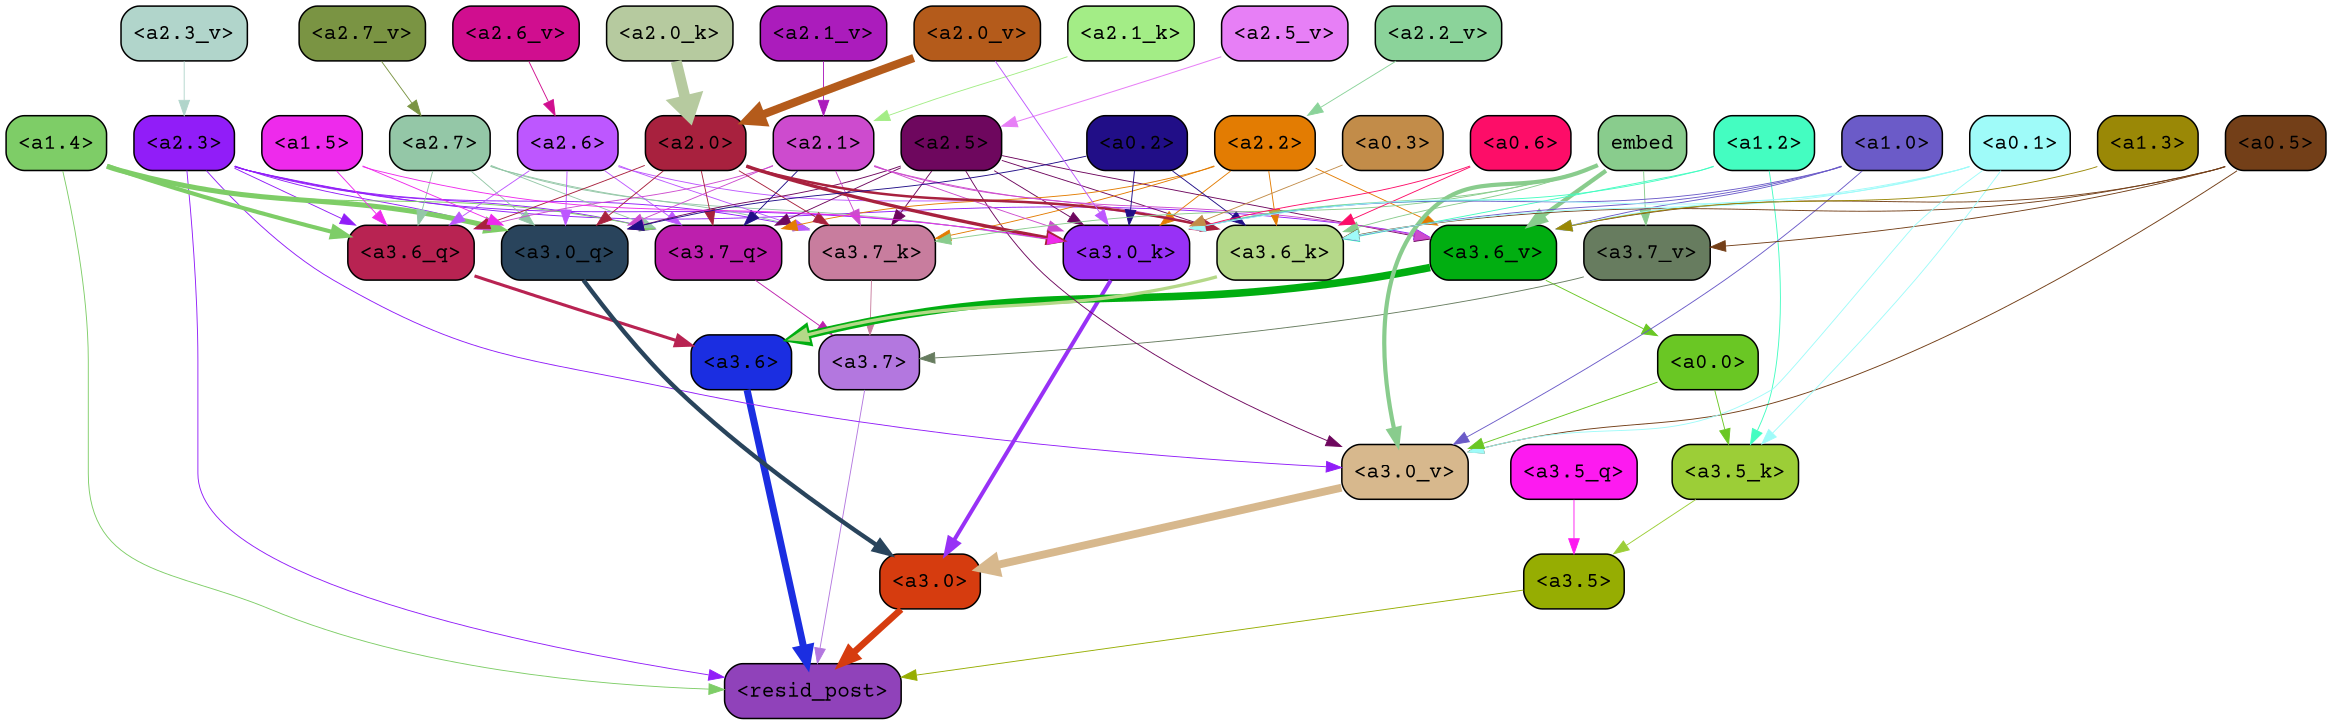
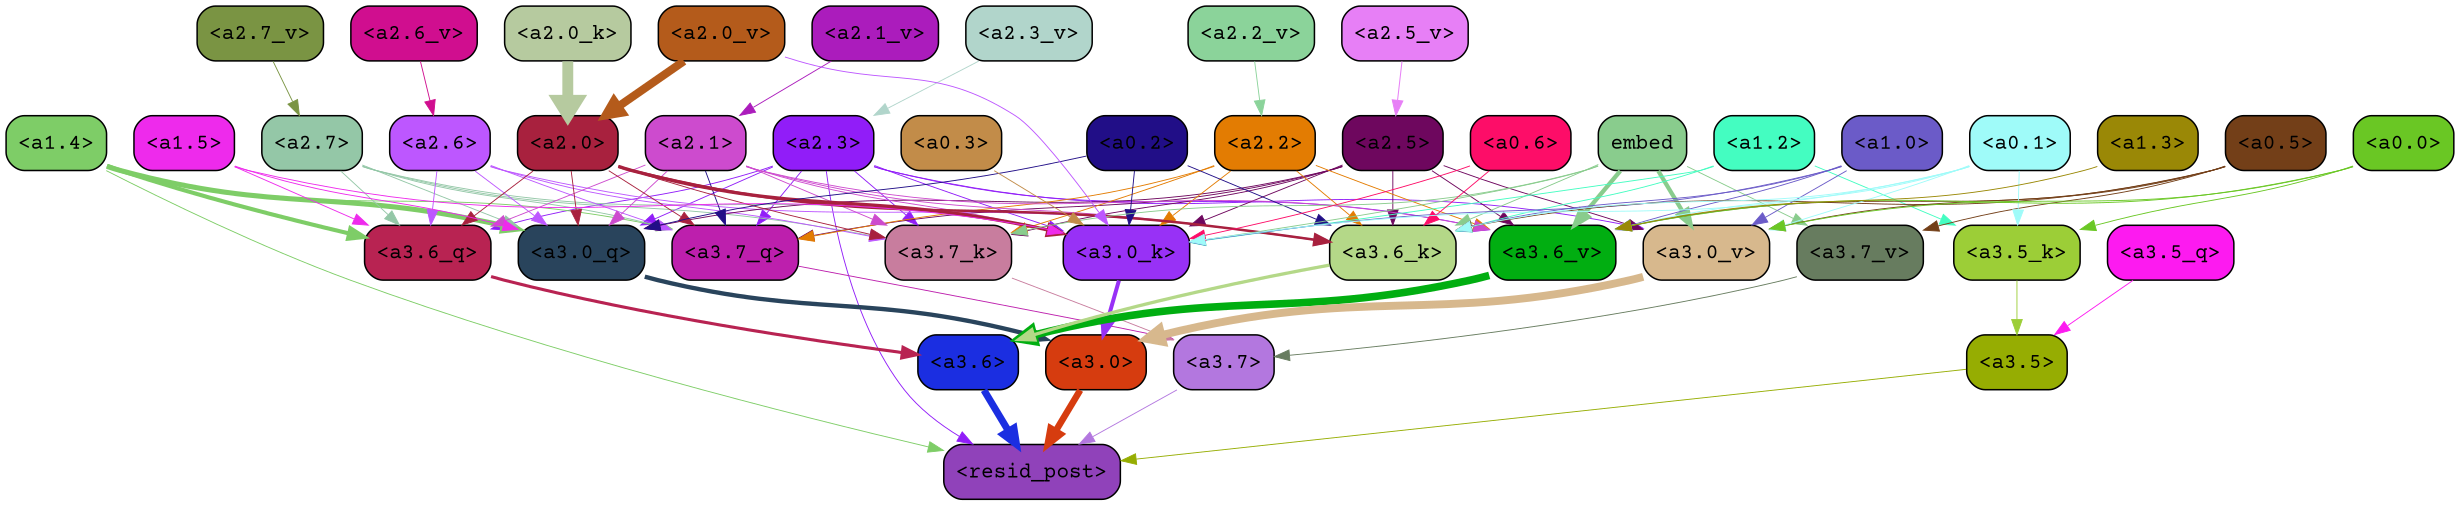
  strict digraph {
    fontname="Courier Prime"
    splines=true
    node [color=black fontname="Courier Prime" shape=box style="filled, rounded"]
    edge [color="#911df8" fontname="Courier Prime" penwidth=0.6]
    "<a3.7>" [fillcolor="#b377df"]
    "<resid_post>" [fillcolor="#9042ba"]
    "<a3.6>" [fillcolor="#1b2ee1"]
    "<a3.5>" [fillcolor="#96ad02"]
    "<a3.0>" [fillcolor="#d63c0f"]
    "<a2.3>" [fillcolor="#911df8"]
    "<a3.7_q>" [fillcolor="#bd1fad"]
    "<a3.6_q>" [fillcolor="#b82352"]
    "<a3.0_q>" [fillcolor="#29445c"]
    "<a3.7_k>" [fillcolor="#c87d9e"]
    "<a3.0_k>" [fillcolor="#9831f6"]
    "<a3.6_v>" [fillcolor="#01ae11"]
    "<a3.0_v>" [fillcolor="#d7b88d"]
    "<a1.4>" [fillcolor="#7ecd67"]
    "<a3.5_q>" [fillcolor="#fd1af0"]
    "<a3.6_k>" [fillcolor="#b4d888"]
    "<a3.5_k>" [fillcolor="#9cce37"]
    "<a3.7_v>" [fillcolor="#677c5f"]
    "<a2.7>" [fillcolor="#94c7a7"]
    "<a2.6>" [fillcolor="#bd57ff"]
    "<a2.5>" [fillcolor="#6e075e"]
    "<a2.2>" [fillcolor="#e37c02"]
    "<a2.1>" [fillcolor="#cd4bce"]
    "<a2.0>" [fillcolor="#a8213e"]
    "<a1.5>" [fillcolor="#ee2aec"]
    "<a0.2>" [fillcolor="#210e87"]
    embed [fillcolor="#89cc8d"]
    "<a1.2>" [fillcolor="#44fdc1"]
    "<a1.0>" [fillcolor="#6b5bc8"]
    "<a0.6>" [fillcolor="#fd0d68"]
    "<a0.5>" [fillcolor="#733f18"]
    "<a0.1>" [fillcolor="#9ffbf9"]
    "<a0.0>" [fillcolor="#6ac724"]
    "<a0.3>" [fillcolor="#c28c49"]
    "<a1.3>" [fillcolor="#9a8806"]
-   "<a2.1_k>" [fillcolor="#a3ed86"]
    "<a2.0_k>" [fillcolor="#b6ca9f"]
    "<a2.7_v>" [fillcolor="#7a9443"]
    "<a2.6_v>" [fillcolor="#d00e8f"]
    "<a2.5_v>" [fillcolor="#e77ff6"]
    "<a2.3_v>" [fillcolor="#b1d5cb"]
    "<a2.2_v>" [fillcolor="#8bd39a"]
    "<a2.1_v>" [fillcolor="#ab1cbc"]
    "<a2.0_v>" [fillcolor="#b45b1b"]
    "<a3.7>" -> "<resid_post>" [color="#b377df"]
    "<a3.6>" -> "<resid_post>" [color="#1b2ee1" penwidth=4.646730065345764]
    "<a3.5>" -> "<resid_post>" [color="#96ad02"]
    "<a3.0>" -> "<resid_post>" [color="#d63c0f" penwidth=4.323132634162903]
    "<a2.3>" -> "<resid_post>"
    "<a2.3>" -> "<a3.7_q>"
    "<a2.3>" -> "<a3.6_q>"
    "<a2.3>" -> "<a3.0_q>"
    "<a2.3>" -> "<a3.7_k>"
    "<a2.3>" -> "<a3.0_k>"
    "<a2.3>" -> "<a3.6_v>"
    "<a2.3>" -> "<a3.0_v>"
    "<a3.7_q>" -> "<a3.7>" [color="#bd1fad"]
    "<a3.6_q>" -> "<a3.6>" [color="#b82352" penwidth=2.03758105635643]
    "<a3.0_q>" -> "<a3.0>" [color="#29445c" penwidth=2.8638100624084473]
    "<a3.7_k>" -> "<a3.7>" [color="#c87d9e"]
    "<a3.0_k>" -> "<a3.0>" [color="#9831f6" penwidth=2.6274144649505615]
    "<a3.6_v>" -> "<a3.6>" [color="#01ae11" penwidth=5.002329230308533]
    "<a3.0_v>" -> "<a3.0>" [color="#d7b88d" penwidth=5.188832879066467]
    "<a1.4>" -> "<resid_post>" [color="#7ecd67"]
    "<a1.4>" -> "<a3.7_q>" [color="#7ecd67"]
    "<a1.4>" -> "<a3.6_q>" [color="#7ecd67" penwidth=2.700703263282776]
    "<a1.4>" -> "<a3.0_q>" [color="#7ecd67" penwidth=3.34255850315094]
    "<a3.5_q>" -> "<a3.5>" [color="#fd1af0"]
    "<a3.6_k>" -> "<a3.6>" [color="#b4d888" penwidth=2.174198240041733]
    "<a3.5_k>" -> "<a3.5>" [color="#9cce37"]
    "<a3.7_v>" -> "<a3.7>" [color="#677c5f"]
    "<a2.7>" -> "<a3.7_q>" [color="#94c7a7"]
    "<a2.7>" -> "<a3.6_q>" [color="#94c7a7"]
    "<a2.7>" -> "<a3.0_q>" [color="#94c7a7"]
    "<a2.7>" -> "<a3.7_k>" [color="#94c7a7"]
    "<a2.7>" -> "<a3.0_k>" [color="#94c7a7"]
    "<a2.6>" -> "<a3.7_q>" [color="#bd57ff"]
    "<a2.6>" -> "<a3.6_q>" [color="#bd57ff"]
    "<a2.6>" -> "<a3.0_q>" [color="#bd57ff"]
    "<a2.6>" -> "<a3.7_k>" [color="#bd57ff"]
    "<a2.6>" -> "<a3.6_k>" [color="#bd57ff"]
    "<a2.5>" -> "<a3.7_q>" [color="#6e075e"]
    "<a2.5>" -> "<a3.0_q>" [color="#6e075e"]
    "<a2.5>" -> "<a3.7_k>" [color="#6e075e"]
    "<a2.5>" -> "<a3.0_k>" [color="#6e075e"]
    "<a2.5>" -> "<a3.6_v>" [color="#6e075e"]
    "<a2.5>" -> "<a3.0_v>" [color="#6e075e"]
    "<a2.5>" -> "<a3.6_k>" [color="#6e075e"]
    "<a2.2>" -> "<a3.7_q>" [color="#e37c02"]
    "<a2.2>" -> "<a3.7_k>" [color="#e37c02"]
    "<a2.2>" -> "<a3.0_k>" [color="#e37c02"]
    "<a2.2>" -> "<a3.6_v>" [color="#e37c02"]
    "<a2.2>" -> "<a3.6_k>" [color="#e37c02"]
    "<a2.1>" -> "<a3.7_q>" [color="#210e87"]
    "<a2.1>" -> "<a3.6_q>" [color="#cd4bce"]
    "<a2.1>" -> "<a3.0_q>" [color="#cd4bce"]
    "<a2.1>" -> "<a3.7_k>" [color="#cd4bce"]
    "<a2.1>" -> "<a3.0_k>" [color="#cd4bce"]
    "<a2.1>" -> "<a3.6_v>" [color="#cd4bce"]
    "<a2.1>" -> "<a3.6_k>" [color="#cd4bce"]
    "<a2.0>" -> "<a3.7_q>" [color="#a8213e"]
    "<a2.0>" -> "<a3.6_q>" [color="#a8213e"]
    "<a2.0>" -> "<a3.0_q>" [color="#a8213e"]
    "<a2.0>" -> "<a3.7_k>" [color="#a8213e"]
    "<a2.0>" -> "<a3.0_k>" [color="#a8213e" penwidth=2.2218968719244003]
    "<a2.0>" -> "<a3.6_k>" [color="#a8213e" penwidth=1.6454488784074783]
    "<a1.5>" -> "<a3.6_q>" [color="#ee2aec"]
    "<a1.5>" -> "<a3.0_q>" [color="#ee2aec"]
    "<a1.5>" -> "<a3.0_k>" [color="#ee2aec"]
    "<a0.2>" -> "<a3.0_q>" [color="#210e87"]
    "<a0.2>" -> "<a3.0_k>" [color="#210e87"]
    "<a0.2>" -> "<a3.6_k>" [color="#210e87"]
    embed -> "<a3.7_k>" [color="#89cc8d"]
    embed -> "<a3.0_k>" [color="#89cc8d"]
    embed -> "<a3.6_v>" [color="#89cc8d" penwidth=2.8301228284835815]
    embed -> "<a3.0_v>" [color="#89cc8d" penwidth=2.7660785913467407]
    embed -> "<a3.6_k>" [color="#89cc8d"]
    embed -> "<a3.7_v>" [color="#89cc8d"]
    "<a1.2>" -> "<a3.0_k>" [color="#44fdc1"]
    "<a1.2>" -> "<a3.6_k>" [color="#44fdc1"]
    "<a1.2>" -> "<a3.5_k>" [color="#44fdc1"]
    "<a1.0>" -> "<a3.0_k>" [color="#6b5bc8"]
    "<a1.0>" -> "<a3.6_v>" [color="#6b5bc8"]
    "<a1.0>" -> "<a3.0_v>" [color="#6b5bc8"]
    "<a1.0>" -> "<a3.6_k>" [color="#6b5bc8"]
    "<a0.6>" -> "<a3.0_k>" [color="#fd0d68"]
    "<a0.6>" -> "<a3.6_k>" [color="#fd0d68"]
    "<a0.5>" -> "<a3.6_v>" [color="#733f18"]
    "<a0.5>" -> "<a3.0_v>" [color="#733f18" penwidth=0.6124261617660522]
    "<a0.5>" -> "<a3.6_k>" [color="#733f18"]
    "<a0.5>" -> "<a3.7_v>" [color="#733f18"]
    "<a0.1>" -> "<a3.0_k>" [color="#9ffbf9"]
    "<a0.1>" -> "<a3.6_v>" [color="#9ffbf9"]
    "<a0.1>" -> "<a3.0_v>" [color="#9ffbf9"]
    "<a0.1>" -> "<a3.6_k>" [color="#9ffbf9"]
    "<a0.1>" -> "<a3.5_k>" [color="#9ffbf9"]
-   "<a3.6_v>" -> "<a0.0>" [color="#6ac724"]
+   "<a0.0>" -> "<a3.6_v>" [color="#6ac724"]
    "<a0.0>" -> "<a3.0_v>" [color="#6ac724"]
    "<a0.0>" -> "<a3.5_k>" [color="#6ac724"]
    "<a0.3>" -> "<a3.0_k>" [color="#c28c49"]
    "<a1.3>" -> "<a3.6_v>" [color="#9a8806"]
-   "<a2.1_k>" -> "<a2.1>" [color="#a3ed86"]
    "<a2.0_k>" -> "<a2.0>" [color="#b6ca9f" penwidth=7.158664226531982]
    "<a2.7_v>" -> "<a2.7>" [color="#7a9443"]
    "<a2.6_v>" -> "<a2.6>" [color="#d00e8f"]
    "<a2.5_v>" -> "<a2.5>" [color="#e77ff6" penwidth=0.6657319068908691]
    "<a2.3_v>" -> "<a2.3>" [color="#b1d5cb"]
    "<a2.2_v>" -> "<a2.2>" [color="#8bd39a"]
    "<a2.1_v>" -> "<a2.1>" [color="#ab1cbc"]
    "<a2.0_v>" -> "<a3.0_k>" [color="#bd57ff"]
    "<a2.0_v>" -> "<a2.0>" [color="#b45b1b" penwidth=5.380099236965179]
  }
